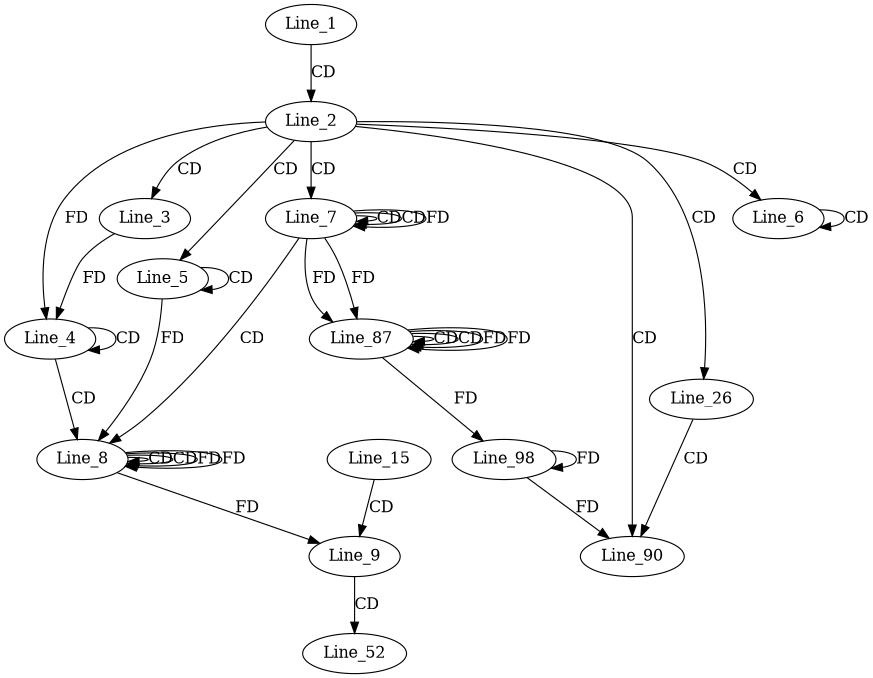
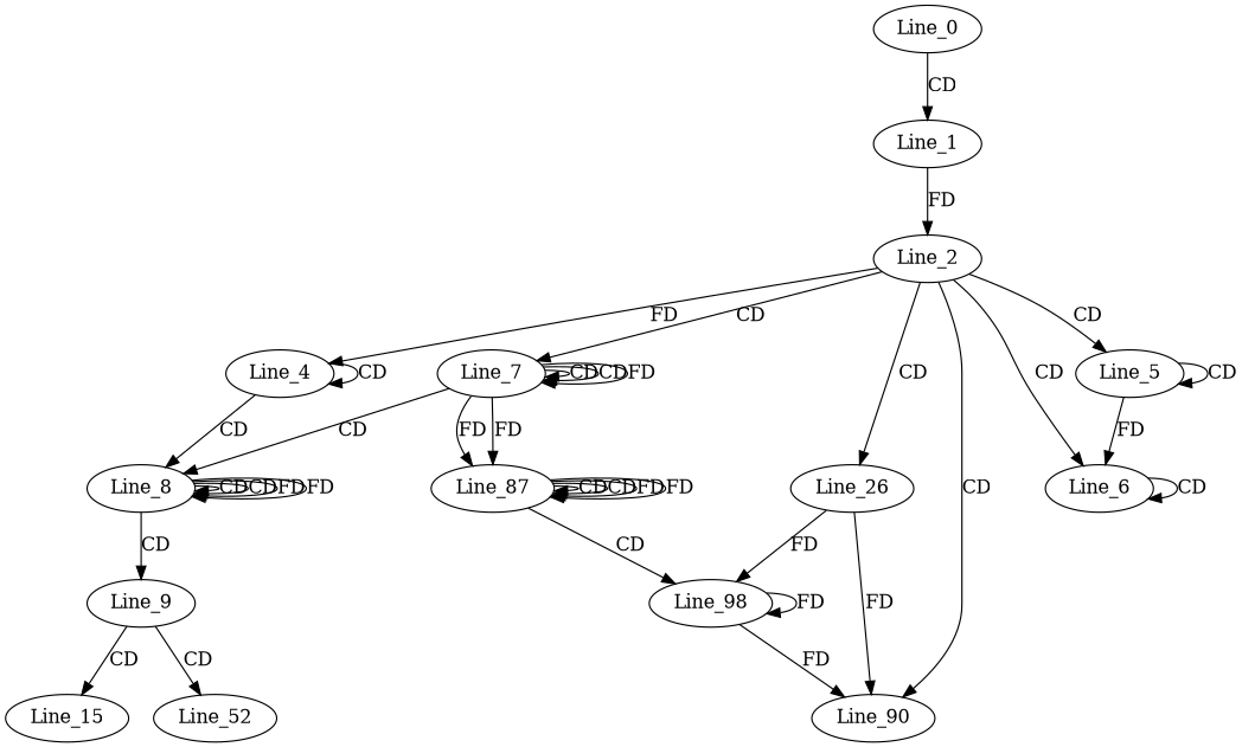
  digraph {
+   Line_0
    Line_1
    Line_2
-   Line_3
    Line_4
    Line_5
    Line_6
    Line_7
    n9 [label=Line_26]
    n10 [label=Line_90]
    Line_8
    n12 [label=Line_87]
    n13 [label=Line_98]
    Line_9
    n15 [label=Line_15]
    n16 [label=Line_52]
-   Line_1 -> Line_2 [label=CD]
-   Line_2 -> Line_3 [label=CD]
+   Line_0 -> Line_1 [label=CD]
+   Line_1 -> Line_2 [label=FD]
    Line_2 -> Line_4 [label=FD]
    Line_2 -> Line_5 [label=CD]
    Line_2 -> Line_6 [label=CD]
    Line_2 -> Line_7 [label=CD]
    Line_2 -> n9 [label=CD]
    Line_2 -> n10 [label=CD]
-   Line_3 -> Line_4 [label=FD]
    Line_4 -> Line_4 [label=CD]
    Line_4 -> Line_8 [label=CD]
    Line_5 -> Line_5 [label=CD]
-   Line_5 -> Line_8 [label=FD]
+   Line_5 -> Line_6 [label=FD]
    Line_6 -> Line_6 [label=CD]
    Line_7 -> Line_7 [label=CD]
    Line_7 -> Line_7 [label=CD]
    Line_7 -> Line_7 [label=FD]
    Line_7 -> Line_8 [label=CD]
    Line_7 -> n12 [label=FD]
    Line_7 -> n12 [label=FD]
-   n9 -> n10 [label=CD]
+   n9 -> n10 [label=FD]
+   n9 -> n13 [label=FD]
    Line_8 -> Line_8 [label=CD]
    Line_8 -> Line_8 [label=CD]
    Line_8 -> Line_8 [label=FD]
    Line_8 -> Line_8 [label=FD]
-   Line_8 -> Line_9 [label=FD]
+   Line_8 -> Line_9 [label=CD]
    n12 -> n12 [label=CD]
    n12 -> n12 [label=CD]
    n12 -> n12 [label=FD]
    n12 -> n12 [label=FD]
-   n12 -> n13 [label=FD]
+   n12 -> n13 [label=CD]
    n13 -> n10 [label=FD]
    n13 -> n13 [label=FD]
-   n15 -> Line_9 [label=CD]
+   Line_9 -> n15 [label=CD]
    Line_9 -> n16 [label=CD]
  }
